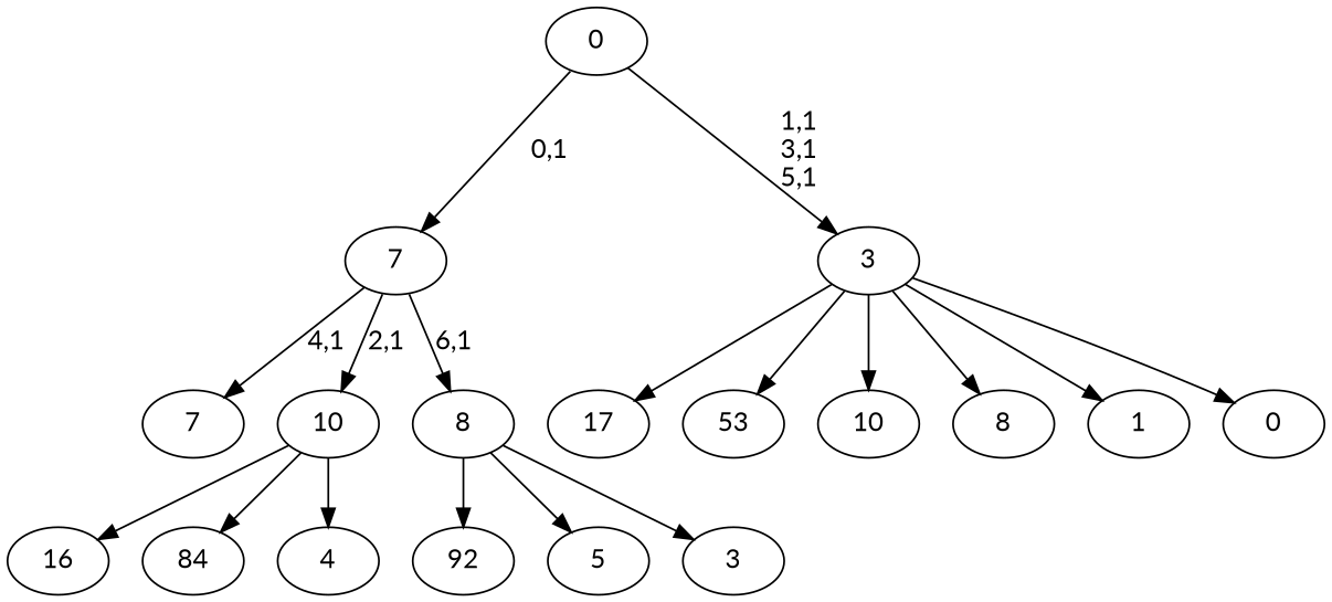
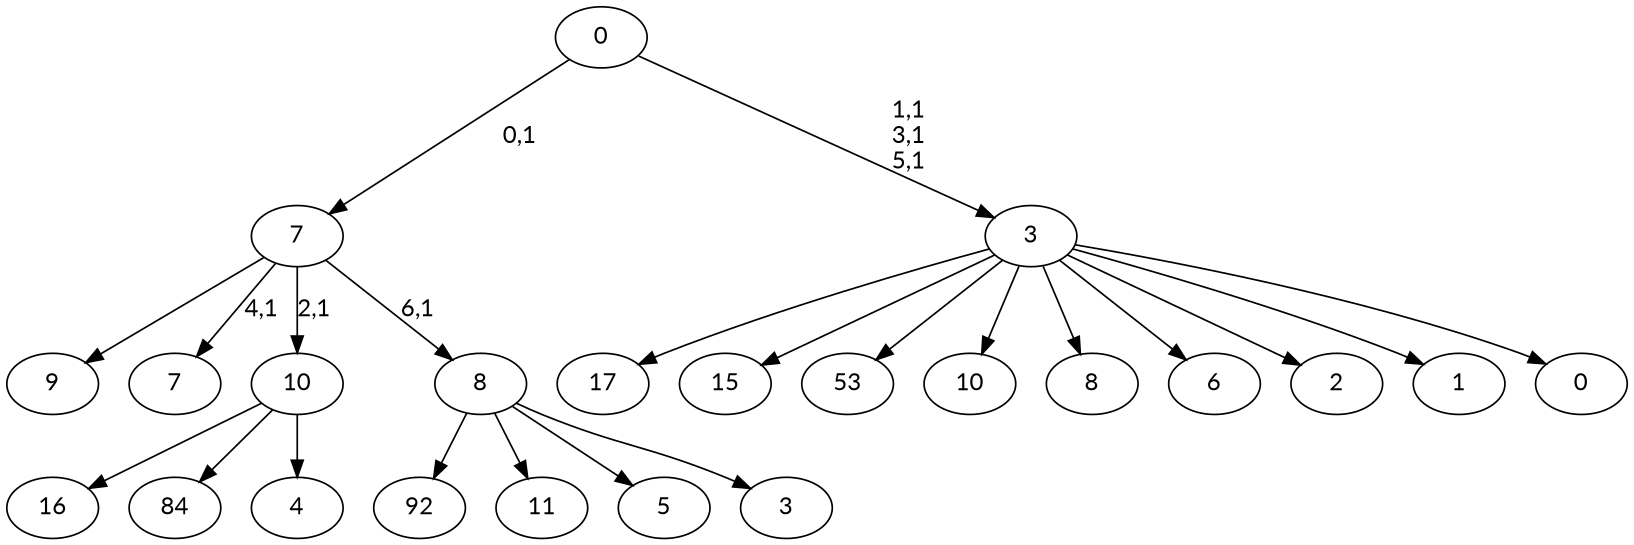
  digraph {
    fontname=Lato
    node [fontname=Lato]
    edge [fontname=Lato]
    n1 [label=17]
    n2 [label=16]
+   n3 [label=15]
    n4 [label=84]
    n5 [label=53]
    n6 [label=92]
+   n7 [label=11]
    n8 [label=10]
+   n9 [label=9]
    n10 [label=8]
    n11 [label=7]
+   n12 [label=6]
    n13 [label=5]
    n14 [label=4]
    10
    n16 [label=3]
    8
    7
+   n19 [label=2]
    n20 [label=1]
    n21 [label=0]
    3
    0
    10 -> n2
    10 -> n4
    10 -> n14
    8 -> n6
+   8 -> n7
    8 -> n13
    8 -> n16
+   7 -> n9
    7 -> n11 [label="4,1"]
    7 -> 10 [label="2,1"]
    7 -> 8 [label="6,1"]
    3 -> n1
+   3 -> n3
    3 -> n5
    3 -> n8
    3 -> n10
+   3 -> n12
+   3 -> n19
    3 -> n20
    3 -> n21
    0 -> 7 [label="0,1"]
    0 -> 3 [label="1,1\n3,1\n5,1"]
  }
